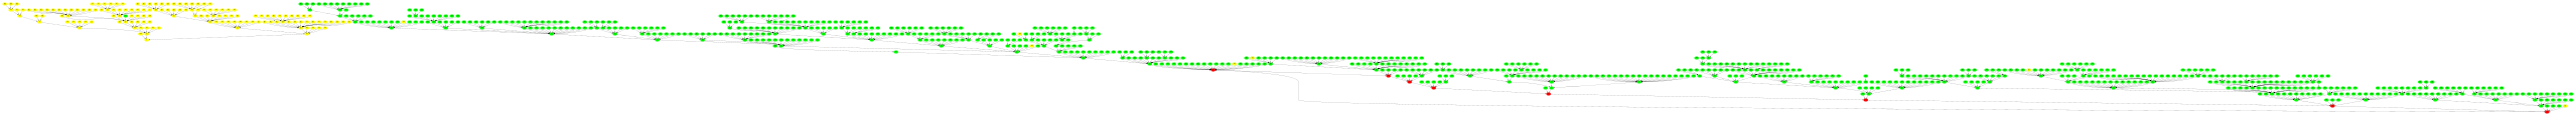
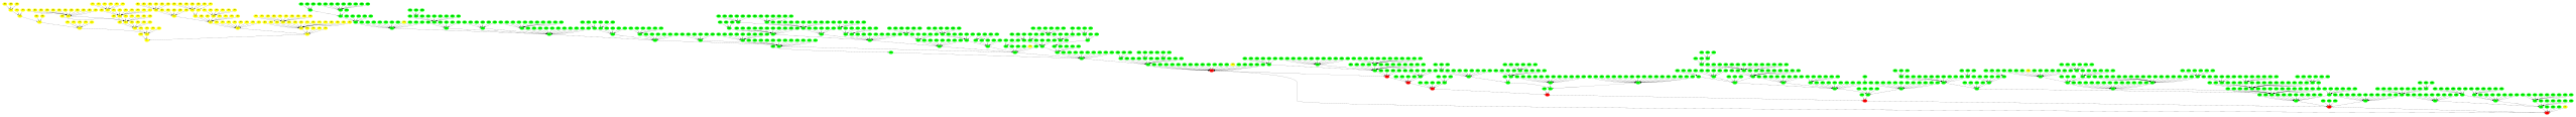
  digraph {
    fontname="Fira Sans"
    node [color=green fontname="Fira Sans" style=filled]
    edge [fontname="Fira Sans"]
    n1 [color=yellow label=1500]
    1 [color=yellow]
    999
    243
    29
    85
    89 [color=red]
    145 [color=red]
    42 [color=red]
    20 [color=red]
    4 [color=red]
    16 [color=red]
    37 [color=red]
    58 [color=red]
    998 [color=yellow]
    226 [color=yellow]
    44 [color=yellow]
    32 [color=yellow]
    13 [color=yellow]
    10 [color=yellow]
    997
    211
    6
    36
    45
    41
    17
    50
    25
    996
    198
    146
    53
    34
    995
    187
    114
    18
    65
    61
    994
    178
    993
    171
    51
    26
    40
    992
    166
    73
    991
    163
    46
    52
    990
    162
    989 [color=yellow]
    988
    209
    987
    194
    98
    986
    181
    66
    72
    985
    170
    984
    161
    38
    983
    154
    982
    149
    981
    980
    979
-   978 [fillcolor=yellow]
+   978
    977
    179
    131
    11
    2
    976
    975
    155
    974
    973 [color=yellow]
    139 [color=yellow]
    91 [color=yellow]
    82 [color=yellow]
    68 [color=yellow]
    100 [color=yellow]
    972
    134
    971
    970 [color=yellow]
    130 [color=yellow]
    969
    968
    967
    966
    153
    35
    965
    142
    21
    5
    964 [color=yellow]
    133 [color=yellow]
    19 [color=yellow]
    963
    126
    962
    121
    961
    118
    960
    117
    959
    958
    957
    956
    955
    954
    122
    9
    81
    953
    115
    27
    952
    110
    951
    107
    950
    106
    949
    948
    947
    946 [color=yellow]
    945
    944
    113
    943
    942
    101
    941
    940 [color=yellow]
    97 [color=yellow]
    939
    938
    937 [color=yellow]
    936
    935
    934
    933
    99
    932 [color=yellow]
    94 [color=yellow]
    931 [color=yellow]
    930
    90
    929
    928
    927
    926
    925
    924
    923 [color=yellow]
    922
    921 [color=yellow]
    86 [color=yellow]
    920
-   919 [fillcolor=yellow]
+   919
    918
    917
    916
    915
    914
    913 [color=yellow]
    912 [color=yellow]
    911
    83
    910 [color=yellow]
    909
    908
    907 [color=yellow]
    906
    905
    904 [color=yellow]
    903
    902
    901 [color=yellow]
    900
    899 [color=yellow]
    898
    897
    896
    895
    894
    893
    892
    891
    890
    889
    888 [color=yellow]
    192 [color=yellow]
    887
    177
    886
    164
    885
    884
    144
    33
    883
    137
    59
    882
    132
    14
    881 [color=yellow]
    129 [color=yellow]
    880
    128
    69
    879
    878
    877
    876
    875
    138
    74
    874 [color=yellow]
    873
    872
    871
    870
    869
    868
    867
    866
    136
    865
    125
    30
    864
    116
    863 [color=yellow]
    109 [color=yellow]
    862
    104
    861
    860 [color=yellow]
    859
    858
    857
    856
    855
    854
    105
    853
    852
    93
    851
    850
    849
    848
    847 [color=yellow]
    846
    845
    844
    96
    843
    842
    84
    80
    64
    841
    840
    839
    838
    837
    836 [color=yellow]
    835
    834
    833 [color=yellow]
    832
    77
    831
    830
    829
    828
    827
    826
    825
    824
    823
    822
    821
    820 [color=yellow]
    819
    818 [color=yellow]
    817
    816
    815
    814
    813
    812
    811
    810
    809
    808
    807
    806 [color=yellow]
    805
    804
    803
    802 [color=yellow]
    801
    800
    799
    798
    797
    796
    795
    794
    793 [color=yellow]
    792
    510
    791
    790 [color=yellow]
    789
    788
    787
    786
    785
    784 [color=yellow]
    783 [fillcolor=yellow]
    782
    781
    780
    779
    778
    777
    147
    776
    775
    123
    774
    773
    772
    102
    771
    770
    769
    768
    767
    766
    765
    764
    763 [color=yellow]
    762
    761 [color=yellow]
    760
    759
    758
    757
    756
    755
    754
    753
    752
    78
    751
    75
    750
    749
    748 [color=yellow]
    747
    746
    745
    744
    743
    742
    741
    740
    739 [color=yellow]
    738
    737
    736 [color=yellow]
    735
    734
    733
    67
    732
    62
    731
    730
    729
    728
    727
    726
    725
    724
    723
    722
    57
    721
    54
    720
    719
    718
    717
    716 [color=yellow]
    715
    714
    713
    712
    711
    710
    709 [color=yellow]
    708
    707
    706
    705
    704
    703
    702
    701
    700 [color=yellow]
    49 [color=yellow]
    699
    698
    697
    696
    695
    694 [color=yellow]
    693
    692
    691
    690
    689
    688
    687
    686
    685
    684
    683 [color=yellow]
    682
    681
    680 [color=yellow]
    679
    678
    677
    676
    675
    674
    673 [color=yellow]
    672
    671 [color=yellow]
    670
    669
    668
    667
    666
    108
-   665 [color=yellow fillcolor=green]
+   665 [color=yellow]
    664
    88
    663
    662
    76
    661
    660
    659
    658
    657
    656 [color=yellow]
    655 [color=yellow]
    654
    653 [color=yellow]
    70 [color=yellow]
    652
    651
    650
    649 [color=yellow]
    648
    647
    646
    645
    644 [color=yellow]
    643
    642
    56
    641
    640
    639
    638 [color=yellow]
    637 [color=yellow]
    636
    635 [color=yellow]
    634
    633
    632 [color=yellow]
    631
    630
    629
    628
    627
    626
    625
    624
    623 [color=yellow]
    622 [color=yellow]
    621
    620
    619
    618
    617 [color=yellow]
    616
    615
    614
    613
    612
    611
    610
    609
    608 [color=yellow]
    607
    606
    605
    604
    603
    602
    601
    600
    599
    598
    597
    596
    595
    594
    593
    592
    591
    590
    589
    588
    587
    586
    585
    584
    583
    582
    581
    580
    579
    578
    577
    576
    575
    574
    573
    572
    571
    570
    569
    568
    567
    566 [color=yellow]
    565 [color=yellow]
    564
    563 [color=yellow]
    562
    561
    560
    559
    558
    557
    556 [color=yellow]
    555
    554
    553
    552
    551
    550
    549
    548
    547
    546
    545
    544
    543
    542
    541
    540
    539
    538
    537
    536 [color=yellow]
    535
    534
    533
    43
    532
    531
    530
    529
    528
    527
    526
    525
    524
    523
    522
    521
    520
    519
    518
    517
    516
    515
    514
    513
    512
    511
    509
    508
    507
    506
    505
    504
    503
    502
    501
    500
    499
    498
    497
    496 [color=yellow]
    495
    494
    493
    492
    491
    490 [color=yellow]
    489
    488
    487 [color=yellow]
    486
    485
    484
    483
    482
    481
    480
    479
    478 [color=yellow]
    477
    476
    475
    474
    473
    472
    471
    470
    469 [color=yellow]
    468
    467
    466
    465
    464 [color=yellow]
    463
    462
    461
    460
    459
    458
    457
    456
    455
    454
    453
    452
    451
    450
    449
    448
    447
    446 [color=yellow]
    445
    444
    48
    443
    442
    441
    440 [color=yellow]
    439
    438
    437
    436
    435
    434
    433
    432
    431
    430
    429
    428
    427
    426
    425
    424
    423
    422
    24
    421
    420
    419
    418
    417
    416
    415
    414
    413
    412
    411
    410
    409 [color=yellow]
    408
    407
    406
    405
    404 [color=yellow]
    403
    402
    401
    400
    399
    398
    397 [color=yellow]
    396
    395
    394
    393
    392 [color=yellow]
    391 [color=yellow]
    390
    389
    388
    387
    386 [color=yellow]
    385
    384 [fillcolor=yellow]
    383 [color=yellow]
    382
    381
    380
    379 [color=yellow]
    378
    377
    376 [color=yellow]
    375
    374
    373
    372
    371
    370
    369
    368 [color=yellow]
    367 [color=yellow]
    366
    365 [color=yellow]
    364
-   363
    362 [color=yellow]
    361
    360
    359
    358
    357
    356 [color=yellow]
    355
    354
    353
    352
    351
    350
    349
    348
    347
    346
    345
    344
    343
    342
    341
    340 [fillcolor=yellow]
    339
    338 [color=yellow]
    337
    336
    335
    334
    333
    332
    22
    8
    331 [color=yellow]
    313 [color=yellow]
    330
    329 [color=yellow]
    328
    327
    326 [color=yellow]
    325
    324
    323
    322
    321
    320 [color=yellow]
    319 [color=yellow]
    318
    317
    316
    315
    314
    312
    311
    310 [color=yellow]
    309
    308
    307 [fillcolor=yellow]
    306 [fillcolor=yellow]
    305
    304
    303
    302 [color=yellow]
    301 [color=yellow]
    300
    299
    298
    297
    296
    295
    294
    293 [color=yellow]
    292
    291 [color=yellow]
    290
    289
    288
    287
    286
    285
    284
    283
    282
    281
    280 [color=yellow]
    279
    278
    277
    276
    275
    274
    273
    272
    271
    270
    269
    268
    267
    266
    265
    264
    263 [color=yellow]
    262 [color=yellow]
    261
    260
    259
    258
    257
    256
    255
    254
    253
    252
    251
    250
    249
    248
    247
    246
    245
    244
    242
    241
    240
    239 [color=yellow]
    238
    237
    236 [color=yellow]
    235
    234
    233
    232
    231
    230 [color=yellow]
    229
    228
    227
    225
    224
    223
    222
    12
    221
    220
    219 [color=yellow]
    218
    217
    216
    215
    214
    213
    212
    210
    208 [color=yellow]
    207
    206
    205
    204
    203 [color=yellow]
    202
    201
    200
    199
    197
    196
    195
    193 [color=yellow]
    191
    190 [color=yellow]
    189
    188 [color=yellow]
    186
    185
    184
    183
    182
    180
    176 [color=yellow]
    175
    174
    173
    172
    169
    168
    167 [color=yellow]
    165
    160
    159
    158
    157
    156
    152
    151
    150
    148
    143
    141
    140
    135
    127
    124
    120
    119
    112
    111
    3
    103 [color=yellow]
    95
    92
    87
    79 [color=yellow]
    71
    63
    60
    55
    47
    39
    31 [color=yellow]
    28 [color=yellow]
    23 [color=yellow]
    15
    7 [color=yellow]
    n1 -> 1
    999 -> 243
    243 -> 29
    29 -> 85
    85 -> 89
    89 -> 145
    145 -> 42
    42 -> 20
    20 -> 4
    4 -> 16
    16 -> 37
    37 -> 58
    58 -> 89
    998 -> 226
    226 -> 44
    44 -> 32
    32 -> 13
    13 -> 10
    10 -> 1
    997 -> 211
    211 -> 6
    6 -> 36
    36 -> 45
    45 -> 41
    41 -> 17
    17 -> 50
    50 -> 25
    25 -> 29
    996 -> 198
    198 -> 146
    146 -> 53
    53 -> 34
    34 -> 25
    995 -> 187
    187 -> 114
    114 -> 18
    18 -> 65
    65 -> 61
    61 -> 37
    994 -> 178
    178 -> 114
    993 -> 171
    171 -> 51
    51 -> 26
    26 -> 40
    40 -> 16
    992 -> 166
    166 -> 73
    73 -> 58
    991 -> 163
    163 -> 46
    46 -> 52
    52 -> 29
    990 -> 162
    162 -> 41
    989 -> 226
    988 -> 209
    209 -> 85
    987 -> 194
    194 -> 98
    98 -> 145
    986 -> 181
    181 -> 66
    66 -> 72
    72 -> 53
    985 -> 170
    170 -> 50
    984 -> 161
    161 -> 38
    38 -> 73
    983 -> 154
    154 -> 42
    982 -> 149
    149 -> 98
    981 -> 146
    980 -> 145
    979 -> 211
    978 -> 194
    977 -> 179
    179 -> 131
    131 -> 11
    11 -> 2
    2 -> 4
    976 -> 166
    975 -> 155
    155 -> 51
    974 -> 146
    973 -> 139
    139 -> 91
    91 -> 82
    82 -> 68
    68 -> 100
    100 -> 1
    972 -> 134
    134 -> 26
    971 -> 131
    970 -> 130
    130 -> 10
    969 -> 198
    968 -> 181
    967 -> 166
    966 -> 153
    153 -> 35
    35 -> 34
    965 -> 142
    142 -> 21
    21 -> 5
    5 -> 25
    964 -> 133
    133 -> 19
    19 -> 82
    963 -> 126
    126 -> 41
    962 -> 121
    121 -> 6
    961 -> 118
    118 -> 66
    960 -> 117
    117 -> 51
    959 -> 187
    958 -> 170
    957 -> 155
    956 -> 142
    955 -> 131
    954 -> 122
    122 -> 9
    9 -> 81
    81 -> 65
    953 -> 115
    115 -> 27
    27 -> 53
    952 -> 110
    110 -> 2
    951 -> 107
    107 -> 50
    950 -> 106
    106 -> 37
    949 -> 178
    948 -> 161
    947 -> 146
    946 -> 133
    945 -> 122
    944 -> 113
    113 -> 11
    943 -> 106
    942 -> 101
    101 -> 2
    941 -> 98
    940 -> 97
    97 -> 130
    939 -> 171
    938 -> 154
    937 -> 139
    936 -> 126
    935 -> 115
    934 -> 106
    933 -> 99
    99 -> 162
    932 -> 94
    94 -> 97
    931 -> 91
    930 -> 90
    90 -> 81
    929 -> 166
    928 -> 149
    927 -> 134
    926 -> 121
    925 -> 110
    924 -> 101
    923 -> 94
    922 -> 89
    921 -> 86
    86 -> 100
    920 -> 85
    919 -> 163
    918 -> 146
    917 -> 131
    916 -> 118
    915 -> 107
    914 -> 98
    913 -> 91
    912 -> 86
    911 -> 83
    83 -> 73
    910 -> 82
    909 -> 162
    908 -> 145
    907 -> 130
    906 -> 117
    905 -> 106
    904 -> 97
    903 -> 90
    902 -> 85
    901 -> 82
    900 -> 81
    899 -> 226
    898 -> 209
    897 -> 194
    896 -> 181
    895 -> 170
    894 -> 161
    893 -> 154
    892 -> 149
    891 -> 146
    890 -> 145
    889 -> 209
    888 -> 192
    192 -> 86
    887 -> 177
    177 -> 99
    886 -> 164
    164 -> 53
    885 -> 153
    884 -> 144
    144 -> 33
    33 -> 18
    883 -> 137
    137 -> 59
    59 -> 106
    882 -> 132
    132 -> 14
    14 -> 17
    881 -> 129
    129 -> 86
    880 -> 128
    128 -> 69
    69 -> 117
    879 -> 194
    878 -> 177
    877 -> 162
    876 -> 149
    875 -> 138
    138 -> 74
    74 -> 65
    874 -> 129
    873 -> 122
    872 -> 117
    871 -> 114
    870 -> 113
    869 -> 181
    868 -> 164
    867 -> 149
    866 -> 136
    136 -> 46
    865 -> 125
    125 -> 30
    30 -> 9
    864 -> 116
    116 -> 38
    863 -> 109
    109 -> 82
    862 -> 104
    104 -> 17
    861 -> 101
    860 -> 100
    859 -> 170
    858 -> 153
    857 -> 138
    856 -> 125
    855 -> 114
    854 -> 105
    105 -> 26
    853 -> 98
    852 -> 93
    93 -> 90
    851 -> 90
    850 -> 89
    849 -> 161
    848 -> 144
    847 -> 129
    846 -> 116
    845 -> 105
    844 -> 96
    96 -> 117
    843 -> 89
    842 -> 84
    84 -> 80
    80 -> 64
    64 -> 52
    841 -> 81
    840 -> 80
    839 -> 154
    838 -> 137
    837 -> 122
    836 -> 109
    835 -> 98
    834 -> 89
    833 -> 82
    832 -> 77
    77 -> 98
    831 -> 74
    830 -> 73
    829 -> 149
    828 -> 132
    827 -> 117
    826 -> 104
    825 -> 93
    824 -> 84
    823 -> 77
    822 -> 72
    821 -> 69
    820 -> 68
    819 -> 146
    818 -> 129
    817 -> 114
    816 -> 101
    815 -> 90
    814 -> 81
    813 -> 74
    812 -> 69
    811 -> 66
    810 -> 65
    809 -> 145
    808 -> 128
    807 -> 113
    806 -> 100
    805 -> 89
    804 -> 80
    803 -> 73
    802 -> 68
    801 -> 65
    800 -> 64
    799 -> 211
    798 -> 194
    797 -> 179
    796 -> 166
    795 -> 155
    794 -> 146
    793 -> 139
    792 -> 510
    510 -> 26
    791 -> 131
    790 -> 130
    789 -> 194
    788 -> 177
    787 -> 162
    786 -> 149
    785 -> 138
    784 -> 129
    783 -> 122
    782 -> 117
    781 -> 114
    780 -> 113
    779 -> 179
    778 -> 162
    777 -> 147
    147 -> 66
    776 -> 134
    775 -> 123
    123 -> 14
    774 -> 114
    773 -> 107
    772 -> 102
    102 -> 5
    771 -> 99
    770 -> 98
    769 -> 166
    768 -> 149
    767 -> 134
    766 -> 121
    765 -> 110
    764 -> 101
    763 -> 94
    762 -> 89
    761 -> 86
    760 -> 85
    759 -> 155
    758 -> 138
    757 -> 123
    756 -> 110
    755 -> 99
    754 -> 90
    753 -> 83
    752 -> 78
    78 -> 113
    751 -> 75
    75 -> 74
    750 -> 74
    749 -> 146
    748 -> 129
    747 -> 114
    746 -> 101
    745 -> 90
    744 -> 81
    743 -> 74
    742 -> 69
    741 -> 66
    740 -> 65
    739 -> 139
    738 -> 122
    737 -> 107
    736 -> 94
    735 -> 83
    734 -> 74
    733 -> 67
    67 -> 85
    732 -> 62
    62 -> 40
    731 -> 59
    730 -> 58
    729 -> 134
    728 -> 117
    727 -> 102
    726 -> 89
    725 -> 78
    724 -> 69
    723 -> 62
    722 -> 57
    57 -> 74
    721 -> 54
    54 -> 41
    720 -> 53
    719 -> 131
    718 -> 114
    717 -> 99
    716 -> 86
    715 -> 75
    714 -> 66
    713 -> 59
    712 -> 54
    711 -> 51
    710 -> 50
    709 -> 130
    708 -> 113
    707 -> 98
    706 -> 85
    705 -> 74
    704 -> 65
    703 -> 58
    702 -> 53
    701 -> 50
    700 -> 49
    49 -> 97
    699 -> 198
    698 -> 181
    697 -> 166
    696 -> 153
    695 -> 142
    694 -> 133
    693 -> 126
    692 -> 121
    691 -> 118
    690 -> 117
    689 -> 181
    688 -> 164
    687 -> 149
    686 -> 136
    685 -> 125
    684 -> 116
    683 -> 109
    682 -> 104
    681 -> 101
    680 -> 100
    679 -> 166
    678 -> 149
    677 -> 134
    676 -> 121
    675 -> 110
    674 -> 101
    673 -> 94
    672 -> 89
    671 -> 86
    670 -> 85
    669 -> 153
    668 -> 136
    667 -> 121
    666 -> 108
    108 -> 65
    665 -> 97
    664 -> 88
    88 -> 128
    663 -> 81
    662 -> 76
    76 -> 85
    661 -> 73
    660 -> 72
    659 -> 142
    658 -> 125
    657 -> 110
    656 -> 97
    655 -> 86
    654 -> 77
    653 -> 70
    70 -> 49
    652 -> 65
    651 -> 62
    650 -> 61
    649 -> 133
    648 -> 116
    647 -> 101
    646 -> 88
    645 -> 77
    644 -> 68
    643 -> 61
    642 -> 56
    56 -> 61
    641 -> 53
    640 -> 52
    639 -> 126
    638 -> 109
    637 -> 94
    636 -> 81
    635 -> 70
    634 -> 61
    633 -> 54
    632 -> 49
    631 -> 46
    630 -> 45
    629 -> 121
    628 -> 104
    627 -> 89
    626 -> 76
    625 -> 65
    624 -> 56
    623 -> 49
    622 -> 44
    621 -> 41
    620 -> 40
    619 -> 118
    618 -> 101
    617 -> 86
    616 -> 73
    615 -> 62
    614 -> 53
    613 -> 46
    612 -> 41
    611 -> 38
    610 -> 37
    609 -> 117
    608 -> 100
    607 -> 85
    606 -> 72
    605 -> 61
    604 -> 52
    603 -> 45
    602 -> 40
    601 -> 37
    600 -> 36
    599 -> 187
    598 -> 170
    597 -> 155
    596 -> 142
    595 -> 131
    594 -> 122
    593 -> 115
    592 -> 110
    591 -> 107
    590 -> 106
    589 -> 170
    588 -> 153
    587 -> 138
    586 -> 125
    585 -> 114
    584 -> 105
    583 -> 98
    582 -> 93
    581 -> 90
    580 -> 89
    579 -> 155
    578 -> 138
    577 -> 123
    576 -> 110
    575 -> 99
    574 -> 90
    573 -> 83
    572 -> 78
    571 -> 75
    570 -> 74
    569 -> 142
    568 -> 125
    567 -> 110
    566 -> 97
    565 -> 86
    564 -> 77
    563 -> 70
    562 -> 65
    561 -> 62
    560 -> 61
    559 -> 131
    558 -> 114
    557 -> 99
    556 -> 86
    555 -> 75
    554 -> 66
    553 -> 59
    552 -> 54
    551 -> 51
    550 -> 50
    549 -> 122
    548 -> 105
    547 -> 90
    546 -> 77
    545 -> 66
    544 -> 57
    543 -> 50
    542 -> 45
    541 -> 42
    540 -> 41
    539 -> 115
    538 -> 98
    537 -> 83
    536 -> 70
    535 -> 59
    534 -> 50
    533 -> 43
    43 -> 25
    532 -> 38
    531 -> 35
    530 -> 34
    529 -> 110
    528 -> 93
    527 -> 78
    526 -> 65
    525 -> 54
    524 -> 45
    523 -> 38
    522 -> 33
    521 -> 30
    520 -> 29
    519 -> 107
    518 -> 90
    517 -> 75
    516 -> 62
    515 -> 51
    514 -> 42
    513 -> 35
    512 -> 30
    511 -> 27
    509 -> 106
    508 -> 89
    507 -> 74
    506 -> 61
    505 -> 50
    504 -> 41
    503 -> 34
    502 -> 29
    501 -> 26
    500 -> 25
    499 -> 178
    498 -> 161
    497 -> 146
    496 -> 133
    495 -> 122
    494 -> 113
    493 -> 106
    492 -> 101
    491 -> 98
    490 -> 97
    489 -> 161
    488 -> 144
    487 -> 129
    486 -> 116
    485 -> 105
    484 -> 96
    483 -> 89
    482 -> 84
    481 -> 81
    480 -> 80
    479 -> 146
    478 -> 129
    477 -> 114
    476 -> 101
    475 -> 90
    474 -> 81
    473 -> 74
    472 -> 69
    471 -> 66
    470 -> 65
    469 -> 133
    468 -> 116
    467 -> 101
    466 -> 88
    465 -> 77
    464 -> 68
    463 -> 61
    462 -> 56
    461 -> 53
    460 -> 52
    459 -> 122
    458 -> 105
    457 -> 90
    456 -> 77
    455 -> 66
    454 -> 57
    453 -> 50
    452 -> 45
    451 -> 42
    450 -> 41
    449 -> 113
    448 -> 96
    447 -> 81
    446 -> 68
    445 -> 57
    444 -> 48
    48 -> 80
    443 -> 41
    442 -> 36
    441 -> 33
    440 -> 32
    439 -> 106
    438 -> 89
    437 -> 74
    436 -> 61
    435 -> 50
    434 -> 41
    433 -> 34
    432 -> 29
    431 -> 26
    430 -> 25
    429 -> 101
    428 -> 84
    427 -> 69
    426 -> 56
    425 -> 45
    424 -> 36
    423 -> 29
    422 -> 24
    24 -> 20
    421 -> 21
    420 -> 20
    419 -> 98
    418 -> 81
    417 -> 66
    416 -> 53
    415 -> 42
    414 -> 33
    413 -> 26
    412 -> 21
    411 -> 18
    410 -> 17
    409 -> 97
    408 -> 80
    407 -> 65
    406 -> 52
    405 -> 41
    404 -> 32
    403 -> 25
    402 -> 20
    401 -> 17
    400 -> 16
    399 -> 171
    398 -> 154
    397 -> 139
    396 -> 126
    395 -> 115
    394 -> 106
    393 -> 99
    392 -> 94
    391 -> 91
    390 -> 90
    389 -> 154
    388 -> 137
    387 -> 122
    386 -> 109
    385 -> 98
    384 -> 89
    383 -> 82
    382 -> 77
    381 -> 74
    380 -> 73
    379 -> 139
    378 -> 122
    377 -> 107
    376 -> 94
    375 -> 83
    374 -> 74
    373 -> 67
    372 -> 62
    371 -> 59
    370 -> 58
    369 -> 126
    368 -> 109
    367 -> 94
    366 -> 81
    365 -> 70
    364 -> 61
-   363 -> 54
    362 -> 49
    361 -> 46
    360 -> 45
    359 -> 115
    358 -> 98
    357 -> 83
    356 -> 70
    355 -> 59
    354 -> 50
    353 -> 43
    352 -> 38
    351 -> 35
    350 -> 34
    349 -> 106
    348 -> 89
    347 -> 74
    346 -> 61
    345 -> 50
    344 -> 41
    343 -> 34
    342 -> 29
    341 -> 26
    340 -> 25
    339 -> 99
    338 -> 82
    337 -> 67
    336 -> 54
    335 -> 43
    334 -> 34
    333 -> 27
    332 -> 22
    22 -> 8
    8 -> 64
    331 -> 313
    313 -> 19
    330 -> 18
    329 -> 94
    328 -> 77
    327 -> 62
    326 -> 49
    325 -> 38
    324 -> 29
    323 -> 22
    322 -> 17
    321 -> 14
    320 -> 13
    319 -> 91
    318 -> 74
    317 -> 59
    316 -> 46
    315 -> 35
    314 -> 26
    312 -> 14
    311 -> 11
    310 -> 10
    309 -> 90
    308 -> 73
    307 -> 58
    306 -> 45
    305 -> 34
    304 -> 25
    303 -> 18
    302 -> 13
    301 -> 10
    300 -> 9
    299 -> 166
    298 -> 149
    297 -> 134
    296 -> 121
    295 -> 110
    294 -> 101
    293 -> 94
    292 -> 89
    291 -> 86
    290 -> 85
    289 -> 149
    288 -> 132
    287 -> 117
    286 -> 104
    285 -> 93
    284 -> 84
    283 -> 77
    282 -> 72
    281 -> 69
    280 -> 68
    279 -> 134
    278 -> 117
    277 -> 102
    276 -> 89
    275 -> 78
    274 -> 69
    273 -> 62
    272 -> 57
    271 -> 54
    270 -> 53
    269 -> 121
    268 -> 104
    267 -> 89
    266 -> 76
    265 -> 65
    264 -> 56
    263 -> 49
    262 -> 44
    261 -> 41
    260 -> 40
    259 -> 110
    258 -> 93
    257 -> 78
    256 -> 65
    255 -> 54
    254 -> 45
    253 -> 38
    252 -> 33
    251 -> 30
    250 -> 29
    249 -> 101
    248 -> 84
    247 -> 69
    246 -> 56
    245 -> 45
    244 -> 36
    242 -> 24
    241 -> 21
    240 -> 20
    239 -> 94
    238 -> 77
    237 -> 62
    236 -> 49
    235 -> 38
    234 -> 29
    233 -> 22
    232 -> 17
    231 -> 14
    230 -> 13
    229 -> 89
    228 -> 72
    227 -> 57
    225 -> 33
    224 -> 24
    223 -> 17
    222 -> 12
    12 -> 5
    221 -> 9
    220 -> 8
    219 -> 86
    218 -> 69
    217 -> 54
    216 -> 41
    215 -> 30
    214 -> 21
    213 -> 14
    212 -> 9
    210 -> 5
    208 -> 68
    207 -> 53
    206 -> 40
    205 -> 29
    204 -> 20
    203 -> 13
    202 -> 8
    201 -> 5
    200 -> 4
    199 -> 163
    197 -> 131
    196 -> 118
    195 -> 107
    193 -> 91
    191 -> 83
    190 -> 82
    189 -> 146
    188 -> 129
    186 -> 101
    185 -> 90
    184 -> 81
    183 -> 74
    182 -> 69
    180 -> 65
    176 -> 86
    175 -> 75
    174 -> 66
    173 -> 59
    172 -> 54
    169 -> 118
    168 -> 101
    167 -> 86
    165 -> 62
    160 -> 37
    159 -> 107
    158 -> 90
    157 -> 75
    156 -> 62
    152 -> 30
    151 -> 27
    150 -> 26
    148 -> 81
    143 -> 26
    141 -> 18
    140 -> 17
    135 -> 35
    127 -> 54
    124 -> 21
    120 -> 5
    119 -> 83
    112 -> 6
    111 -> 3
    3 -> 9
    103 -> 10
    95 -> 106
    92 -> 85
    87 -> 113
    79 -> 130
    71 -> 50
    63 -> 45
    60 -> 36
    55 -> 50
    47 -> 65
    39 -> 90
    31 -> 10
    28 -> 68
    23 -> 13
    15 -> 26
    7 -> 49
  }
